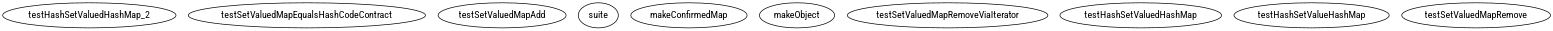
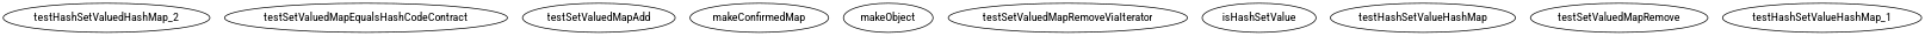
  digraph {
    fontname="Roboto Condensed"
    node [fontname="Roboto Condensed"]
    testHashSetValuedHashMap_2
    testSetValuedMapEqualsHashCodeContract
    testSetValuedMapAdd
-   suite
    makeConfirmedMap
    makeObject
    testSetValuedMapRemoveViaIterator
-   isHashSetValue [label=testHashSetValuedHashMap]
+   isHashSetValue
    testHashSetValueHashMap
    testSetValuedMapRemove
+   testHashSetValueHashMap_1
  }
